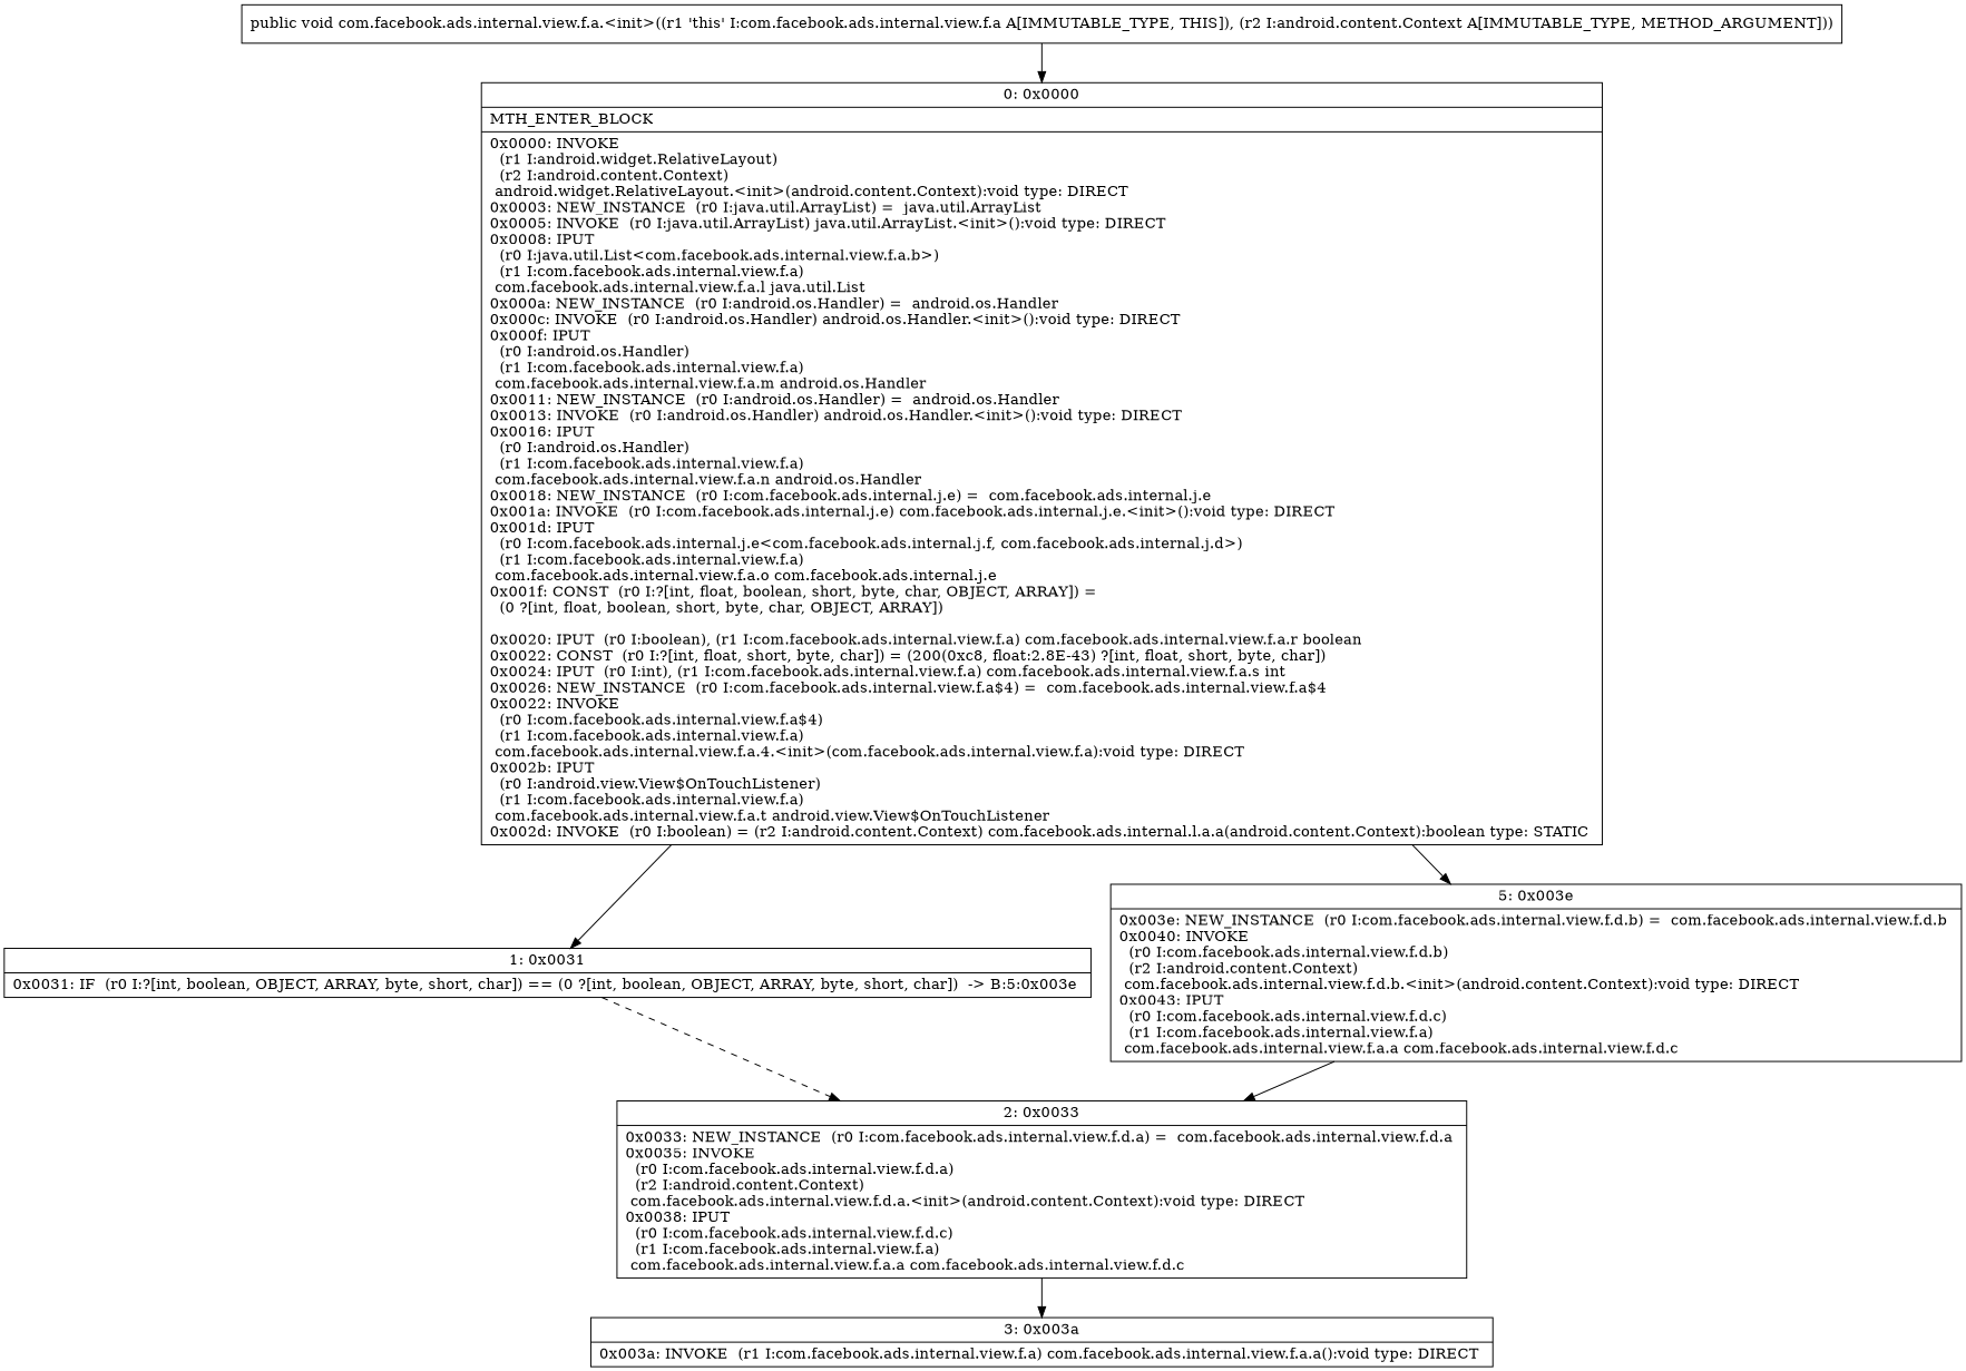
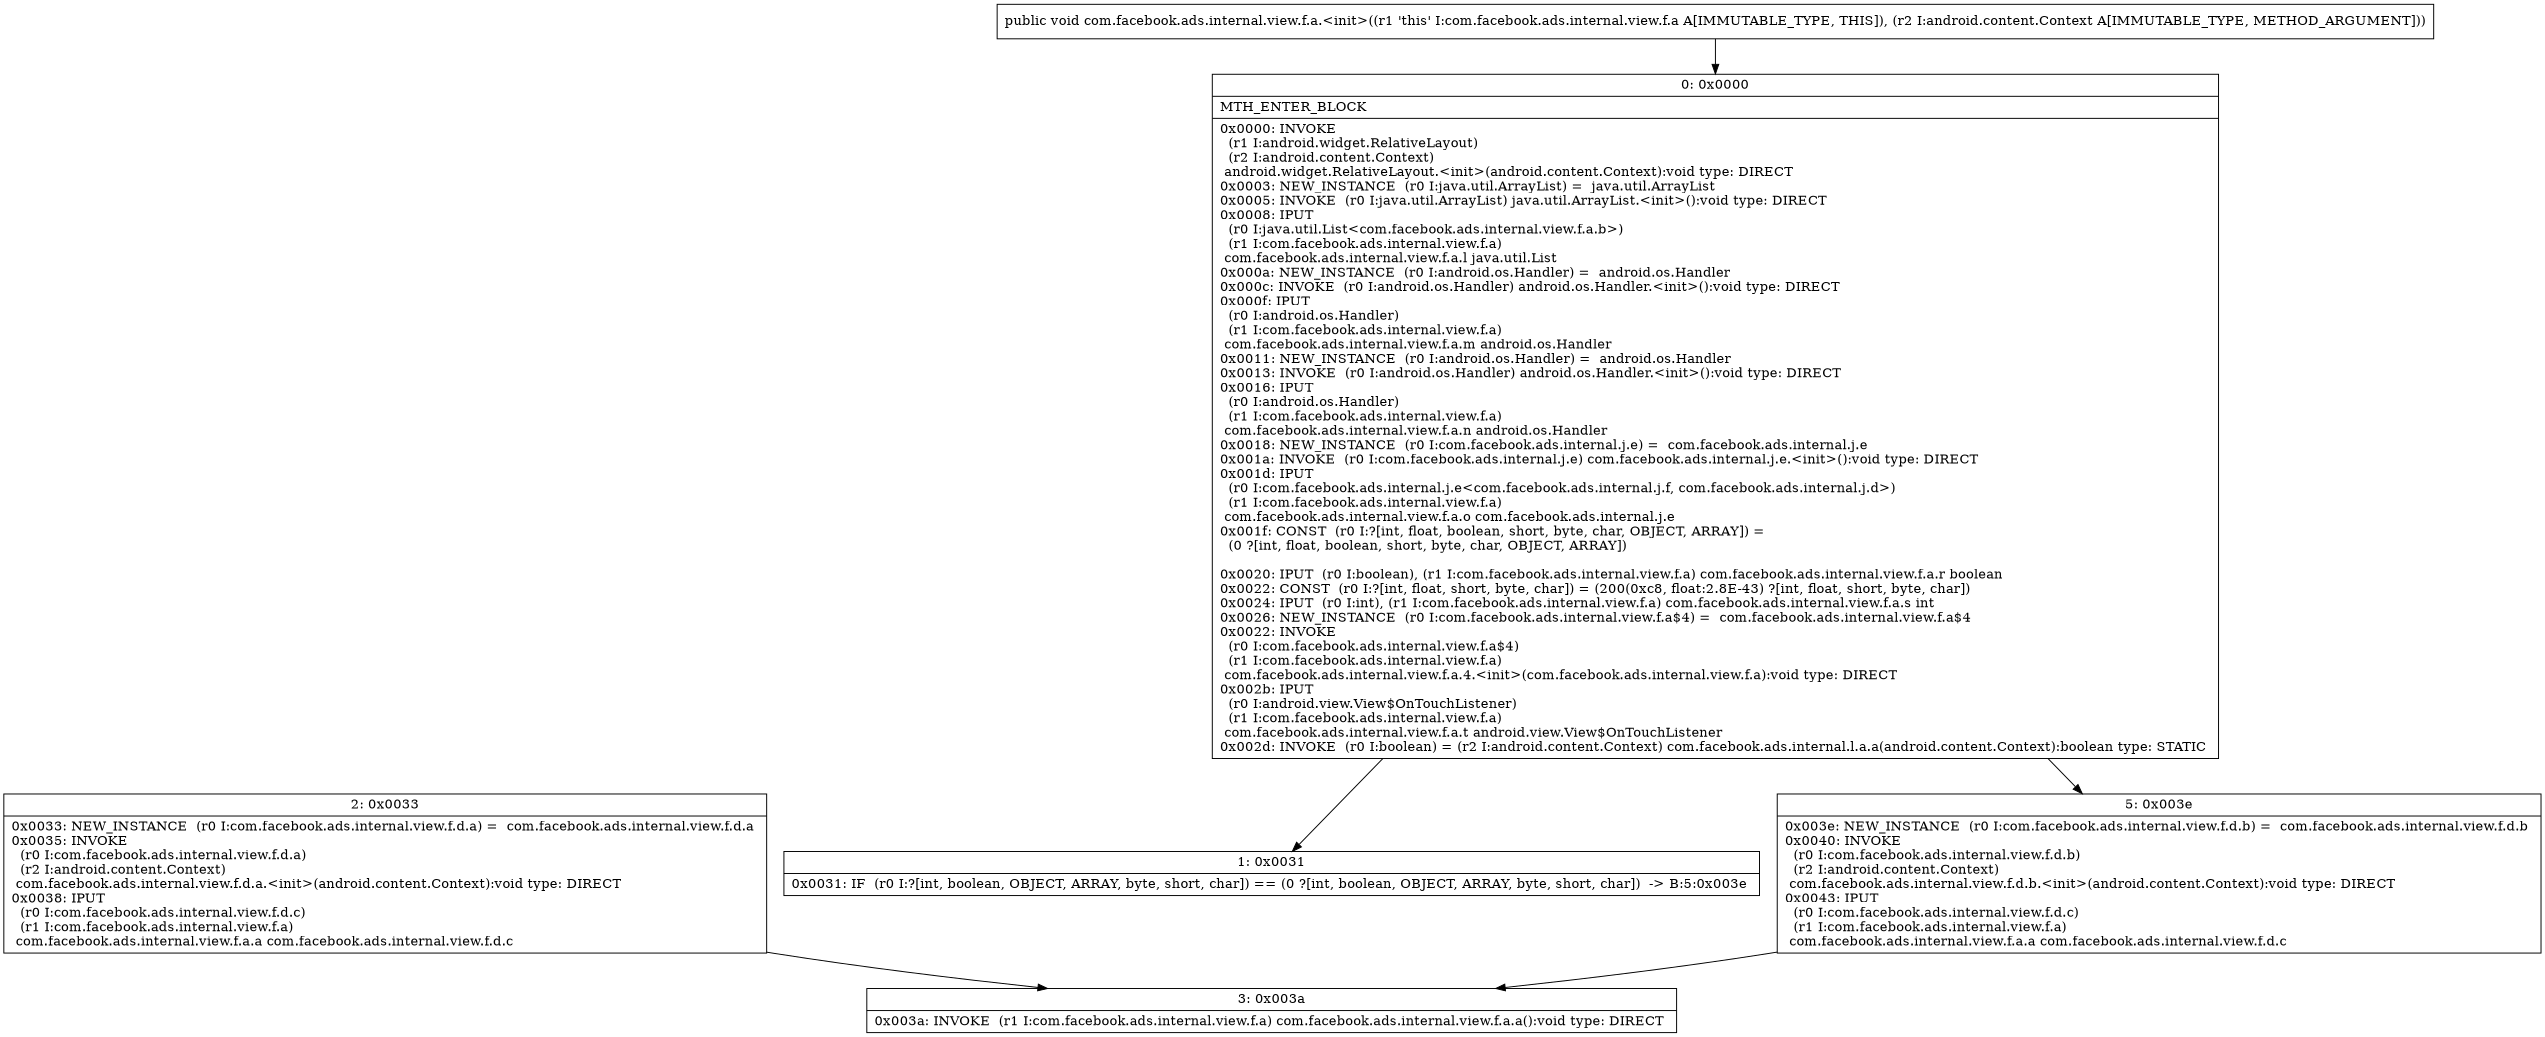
  digraph {
    node [shape=record]
    n1 [label="{0\:\ 0x0000|MTH_ENTER_BLOCK\l|0x0000: INVOKE  \l  (r1 I:android.widget.RelativeLayout)\l  (r2 I:android.content.Context)\l android.widget.RelativeLayout.\<init\>(android.content.Context):void type: DIRECT \l0x0003: NEW_INSTANCE  (r0 I:java.util.ArrayList) =  java.util.ArrayList \l0x0005: INVOKE  (r0 I:java.util.ArrayList) java.util.ArrayList.\<init\>():void type: DIRECT \l0x0008: IPUT  \l  (r0 I:java.util.List\<com.facebook.ads.internal.view.f.a.b\>)\l  (r1 I:com.facebook.ads.internal.view.f.a)\l com.facebook.ads.internal.view.f.a.l java.util.List \l0x000a: NEW_INSTANCE  (r0 I:android.os.Handler) =  android.os.Handler \l0x000c: INVOKE  (r0 I:android.os.Handler) android.os.Handler.\<init\>():void type: DIRECT \l0x000f: IPUT  \l  (r0 I:android.os.Handler)\l  (r1 I:com.facebook.ads.internal.view.f.a)\l com.facebook.ads.internal.view.f.a.m android.os.Handler \l0x0011: NEW_INSTANCE  (r0 I:android.os.Handler) =  android.os.Handler \l0x0013: INVOKE  (r0 I:android.os.Handler) android.os.Handler.\<init\>():void type: DIRECT \l0x0016: IPUT  \l  (r0 I:android.os.Handler)\l  (r1 I:com.facebook.ads.internal.view.f.a)\l com.facebook.ads.internal.view.f.a.n android.os.Handler \l0x0018: NEW_INSTANCE  (r0 I:com.facebook.ads.internal.j.e) =  com.facebook.ads.internal.j.e \l0x001a: INVOKE  (r0 I:com.facebook.ads.internal.j.e) com.facebook.ads.internal.j.e.\<init\>():void type: DIRECT \l0x001d: IPUT  \l  (r0 I:com.facebook.ads.internal.j.e\<com.facebook.ads.internal.j.f, com.facebook.ads.internal.j.d\>)\l  (r1 I:com.facebook.ads.internal.view.f.a)\l com.facebook.ads.internal.view.f.a.o com.facebook.ads.internal.j.e \l0x001f: CONST  (r0 I:?[int, float, boolean, short, byte, char, OBJECT, ARRAY]) = \l  (0 ?[int, float, boolean, short, byte, char, OBJECT, ARRAY])\l \l0x0020: IPUT  (r0 I:boolean), (r1 I:com.facebook.ads.internal.view.f.a) com.facebook.ads.internal.view.f.a.r boolean \l0x0022: CONST  (r0 I:?[int, float, short, byte, char]) = (200(0xc8, float:2.8E\-43) ?[int, float, short, byte, char]) \l0x0024: IPUT  (r0 I:int), (r1 I:com.facebook.ads.internal.view.f.a) com.facebook.ads.internal.view.f.a.s int \l0x0026: NEW_INSTANCE  (r0 I:com.facebook.ads.internal.view.f.a$4) =  com.facebook.ads.internal.view.f.a$4 \l0x0022: INVOKE  \l  (r0 I:com.facebook.ads.internal.view.f.a$4)\l  (r1 I:com.facebook.ads.internal.view.f.a)\l com.facebook.ads.internal.view.f.a.4.\<init\>(com.facebook.ads.internal.view.f.a):void type: DIRECT \l0x002b: IPUT  \l  (r0 I:android.view.View$OnTouchListener)\l  (r1 I:com.facebook.ads.internal.view.f.a)\l com.facebook.ads.internal.view.f.a.t android.view.View$OnTouchListener \l0x002d: INVOKE  (r0 I:boolean) = (r2 I:android.content.Context) com.facebook.ads.internal.l.a.a(android.content.Context):boolean type: STATIC \l}"]
    n2 [label="{1\:\ 0x0031|0x0031: IF  (r0 I:?[int, boolean, OBJECT, ARRAY, byte, short, char]) == (0 ?[int, boolean, OBJECT, ARRAY, byte, short, char])  \-\> B:5:0x003e \l}"]
    n3 [label="{5\:\ 0x003e|0x003e: NEW_INSTANCE  (r0 I:com.facebook.ads.internal.view.f.d.b) =  com.facebook.ads.internal.view.f.d.b \l0x0040: INVOKE  \l  (r0 I:com.facebook.ads.internal.view.f.d.b)\l  (r2 I:android.content.Context)\l com.facebook.ads.internal.view.f.d.b.\<init\>(android.content.Context):void type: DIRECT \l0x0043: IPUT  \l  (r0 I:com.facebook.ads.internal.view.f.d.c)\l  (r1 I:com.facebook.ads.internal.view.f.a)\l com.facebook.ads.internal.view.f.a.a com.facebook.ads.internal.view.f.d.c \l}"]
    n4 [label="{2\:\ 0x0033|0x0033: NEW_INSTANCE  (r0 I:com.facebook.ads.internal.view.f.d.a) =  com.facebook.ads.internal.view.f.d.a \l0x0035: INVOKE  \l  (r0 I:com.facebook.ads.internal.view.f.d.a)\l  (r2 I:android.content.Context)\l com.facebook.ads.internal.view.f.d.a.\<init\>(android.content.Context):void type: DIRECT \l0x0038: IPUT  \l  (r0 I:com.facebook.ads.internal.view.f.d.c)\l  (r1 I:com.facebook.ads.internal.view.f.a)\l com.facebook.ads.internal.view.f.a.a com.facebook.ads.internal.view.f.d.c \l}"]
    n5 [label="{3\:\ 0x003a|0x003a: INVOKE  (r1 I:com.facebook.ads.internal.view.f.a) com.facebook.ads.internal.view.f.a.a():void type: DIRECT \l}"]
    n6 [label="{public void com.facebook.ads.internal.view.f.a.\<init\>((r1 'this' I:com.facebook.ads.internal.view.f.a A[IMMUTABLE_TYPE, THIS]), (r2 I:android.content.Context A[IMMUTABLE_TYPE, METHOD_ARGUMENT])) }"]
    n1 -> n2
    n1 -> n3
-   n2 -> n4 [style=dashed]
-   n3 -> n4
+   n3 -> n5
    n4 -> n5
    n6 -> n1
  }
